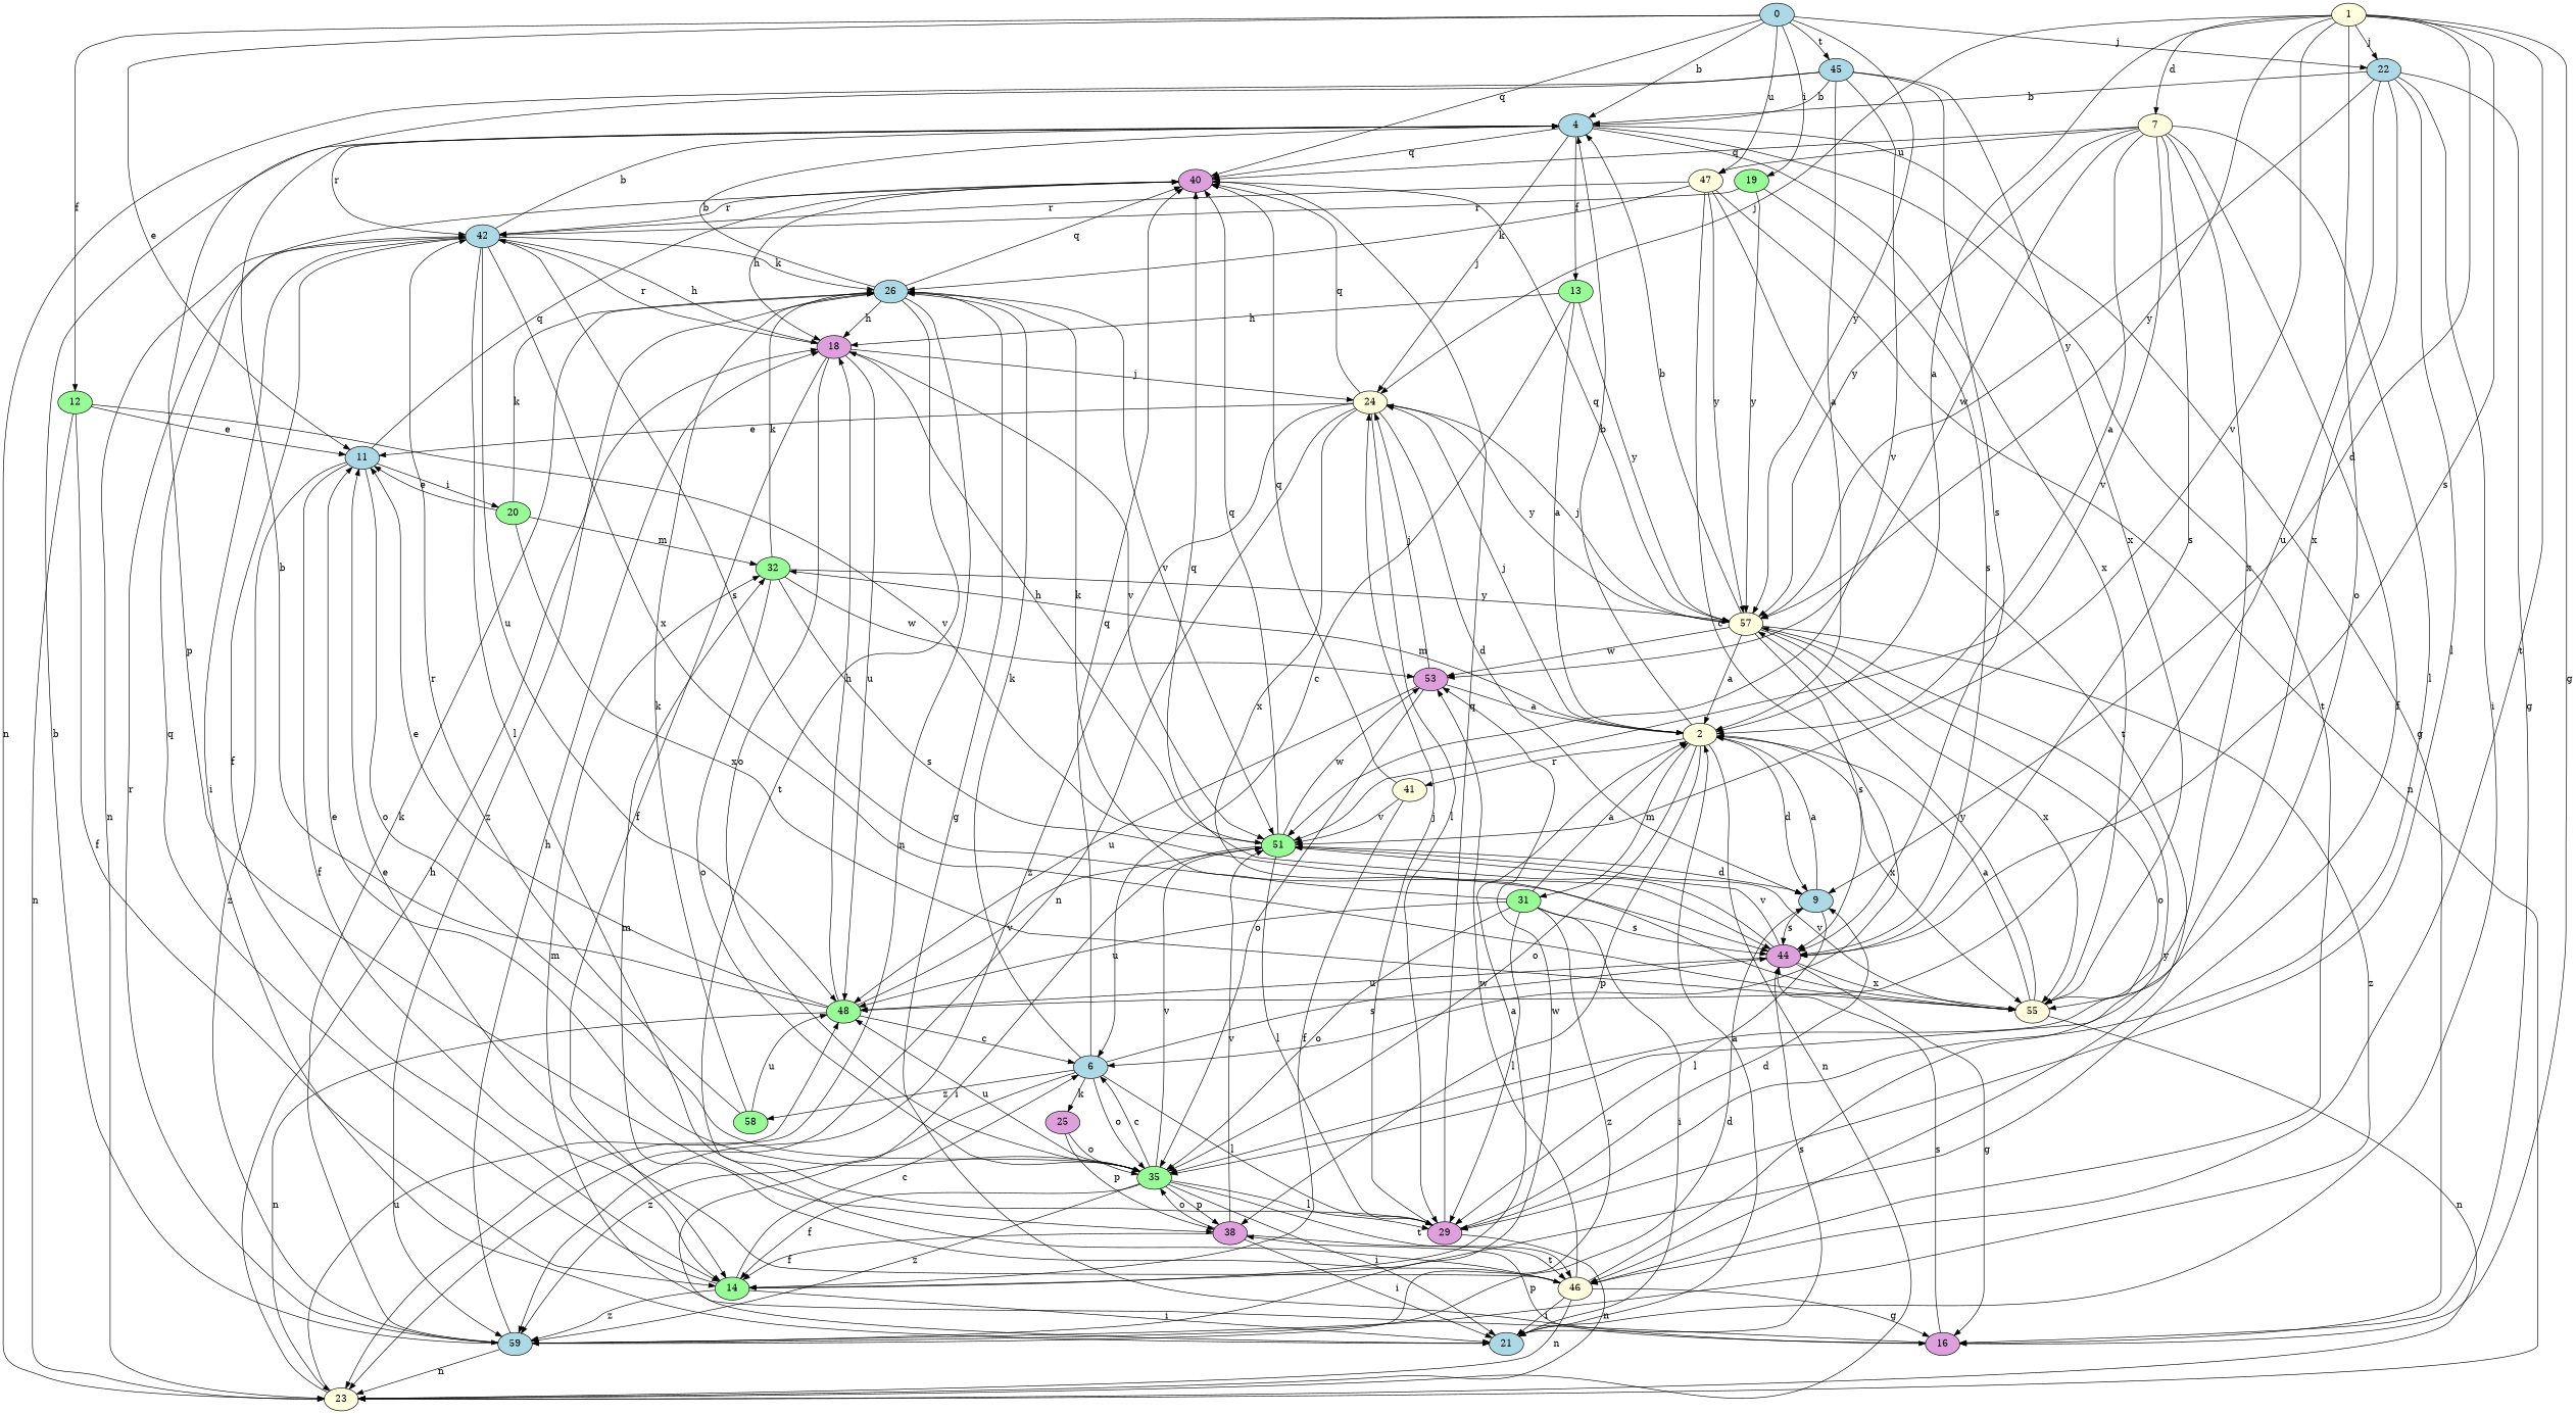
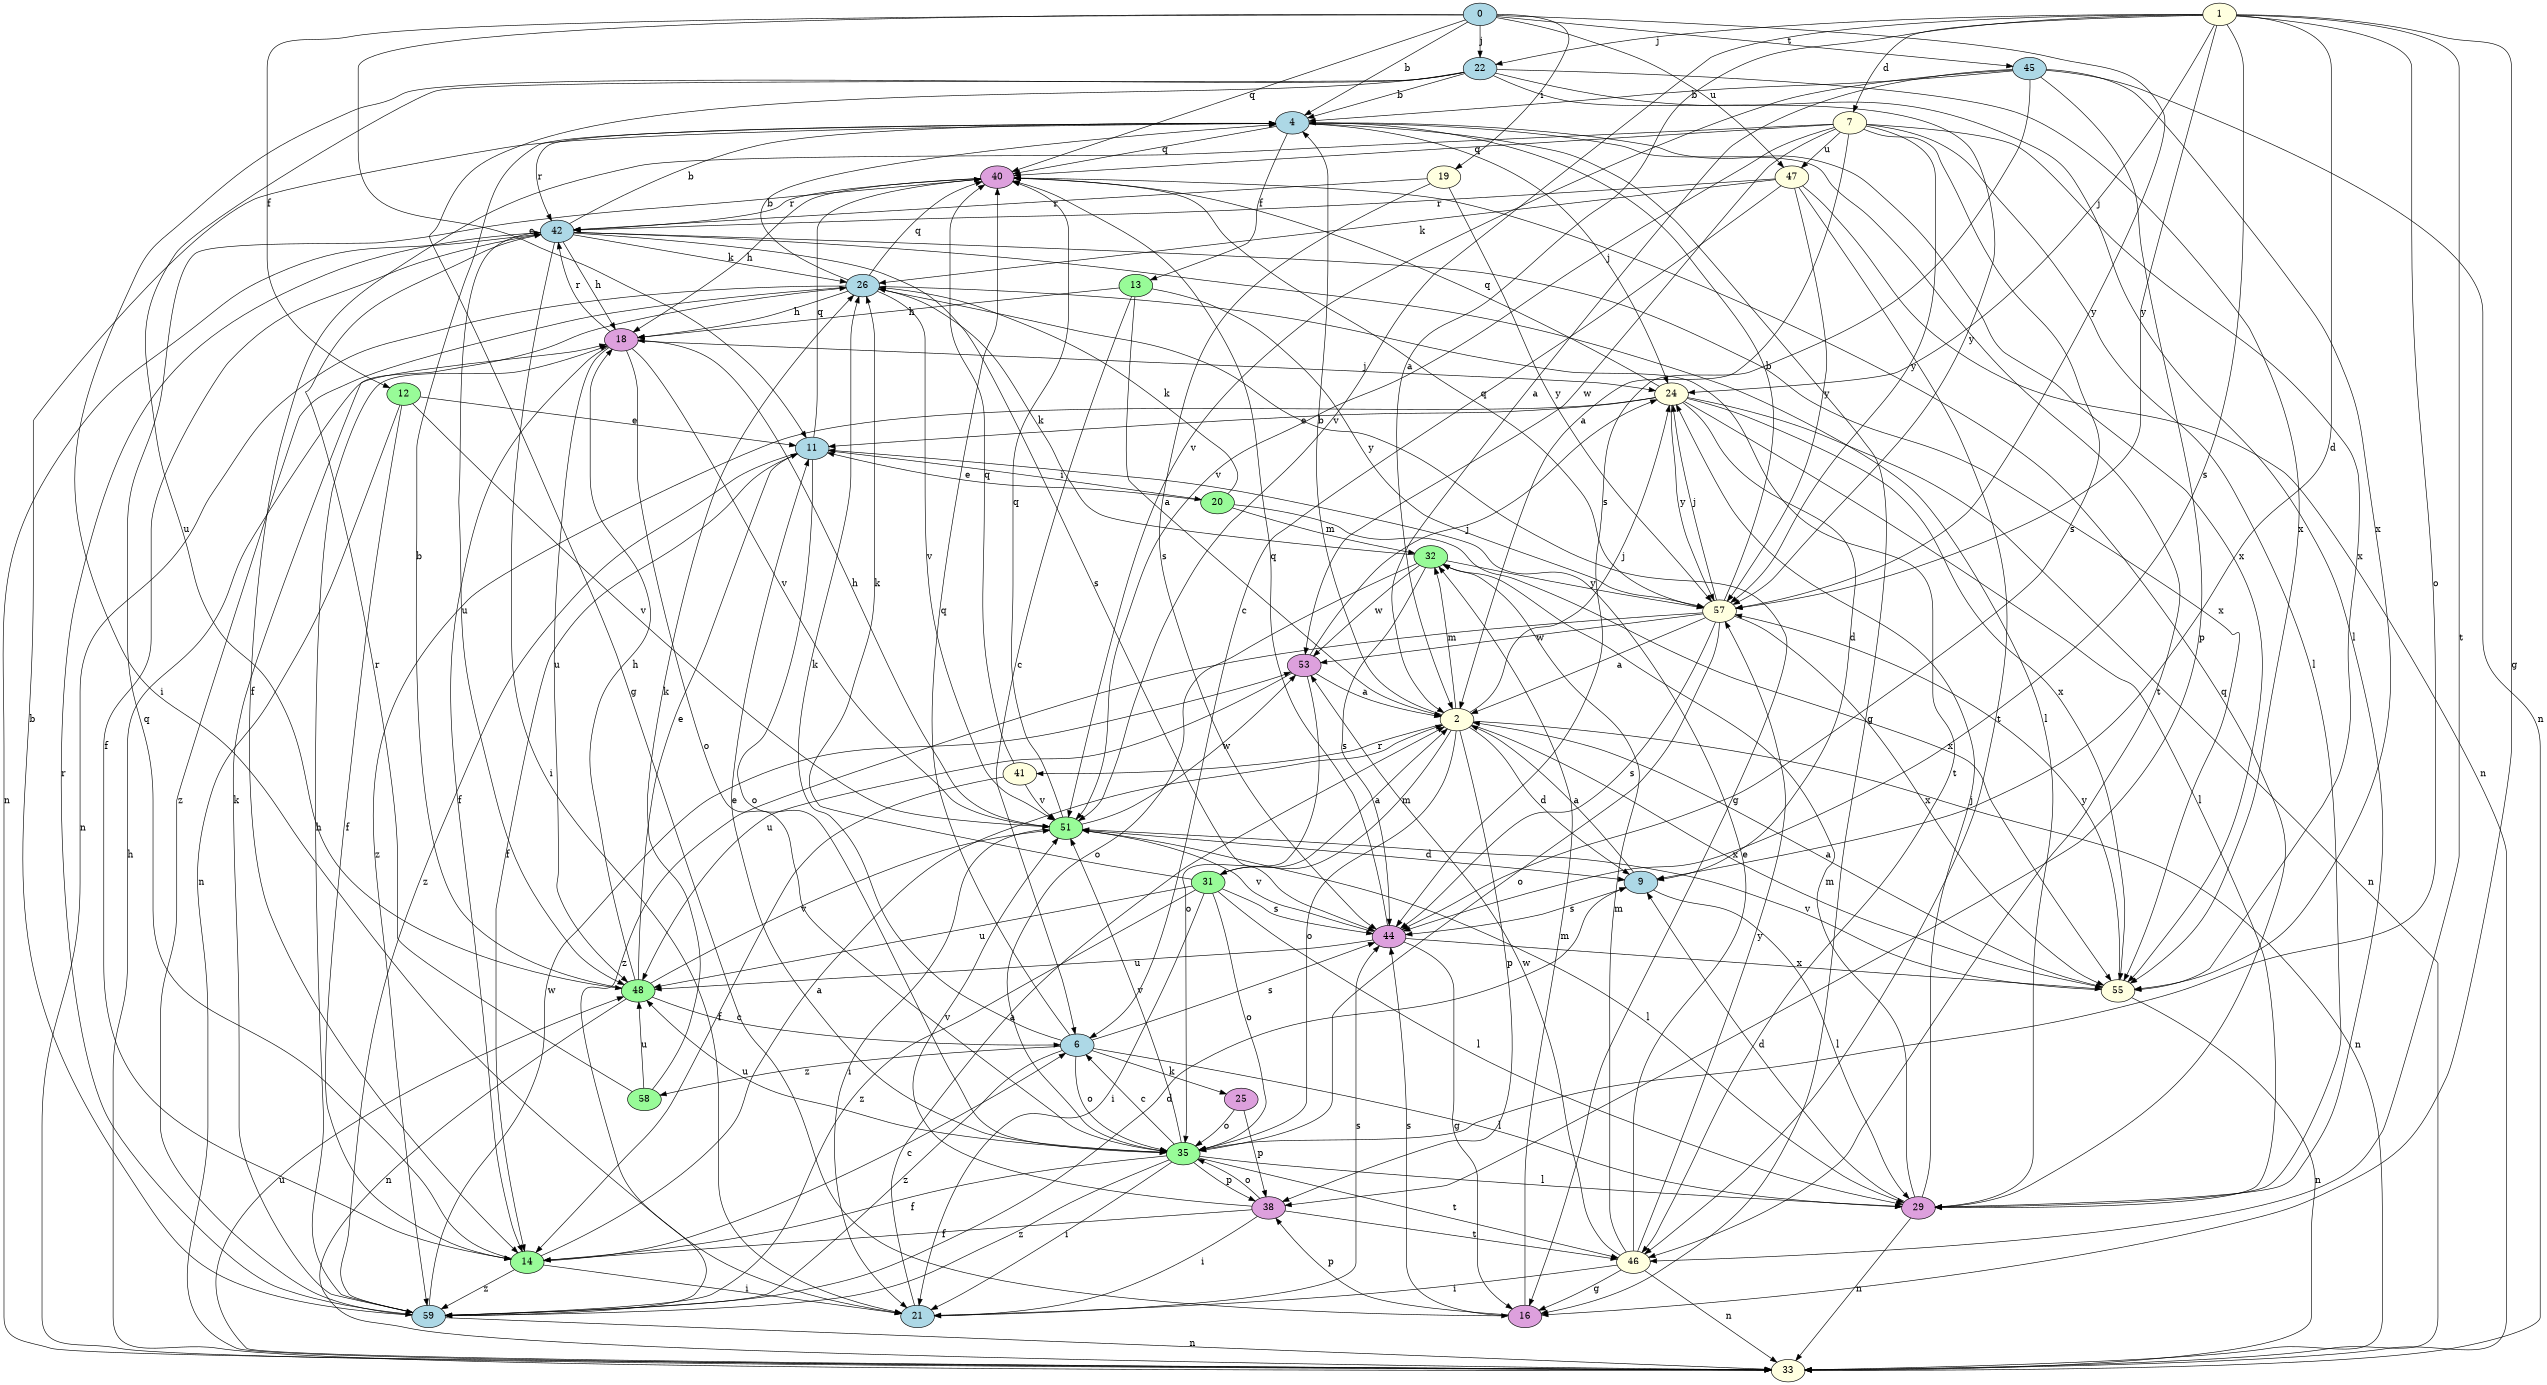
  strict digraph {
    node [fillcolor=lightblue style=filled]
    0
    4
    11
    12 [fillcolor=palegreen]
-   19 [fillcolor=palegreen]
+   19 [fillcolor=lightyellow]
    22
    40 [fillcolor=plum]
    45
    47 [fillcolor=lightyellow]
    57 [fillcolor=lightyellow]
    16 [fillcolor=plum]
    24 [fillcolor=lightyellow]
    46 [fillcolor=lightyellow]
    55 [fillcolor=lightyellow]
    13 [fillcolor=palegreen]
    42
    35 [fillcolor=palegreen]
    59
    14 [fillcolor=palegreen]
    20 [fillcolor=palegreen]
    51 [fillcolor=palegreen]
-   33 [fillcolor=lightyellow label=23]
+   33 [fillcolor=lightyellow]
    44 [fillcolor=plum]
    29 [fillcolor=plum]
    21
    48 [fillcolor=palegreen]
    18 [fillcolor=plum]
    2 [fillcolor=lightyellow]
    38 [fillcolor=plum]
    6
    26
    53 [fillcolor=plum]
    1 [fillcolor=lightyellow]
    7 [fillcolor=lightyellow]
    9
    31 [fillcolor=palegreen]
    32 [fillcolor=palegreen]
    41 [fillcolor=lightyellow]
    25 [fillcolor=plum]
    58 [fillcolor=palegreen]
    0 -> 4 [label=b]
    0 -> 11 [label=e]
    0 -> 12 [label=f]
    0 -> 19 [label=i]
    0 -> 22 [label=j]
    0 -> 40 [label=q]
    0 -> 45 [label=t]
    0 -> 47 [label=u]
    0 -> 57 [label=y]
    4 -> 40 [label=q]
    4 -> 16 [label=g]
    4 -> 24 [label=j]
    4 -> 46 [label=t]
    4 -> 55 [label=x]
    4 -> 13 [label=f]
    4 -> 42 [label=r]
    11 -> 40 [label=q]
    11 -> 35 [label=o]
    11 -> 59 [label=z]
    11 -> 14 [label=f]
    11 -> 20 [label=i]
    12 -> 11 [label=e]
    12 -> 14 [label=f]
    12 -> 51 [label=v]
    12 -> 33 [label=n]
    19 -> 57 [label=y]
    19 -> 42 [label=r]
    19 -> 44 [label=s]
    22 -> 4 [label=b]
    22 -> 57 [label=y]
    22 -> 16 [label=g]
    22 -> 55 [label=x]
    22 -> 29 [label=l]
    22 -> 21 [label=i]
    22 -> 48 [label=u]
    40 -> 42 [label=r]
    40 -> 18 [label=h]
    45 -> 4 [label=b]
    45 -> 55 [label=x]
    45 -> 51 [label=v]
    45 -> 33 [label=n]
    45 -> 44 [label=s]
    45 -> 2 [label=a]
    45 -> 38 [label=p]
    47 -> 57 [label=y]
    47 -> 46 [label=t]
    47 -> 42 [label=r]
    47 -> 33 [label=n]
    47 -> 6 [label=c]
    47 -> 26 [label=k]
    57 -> 4 [label=b]
    57 -> 40 [label=q]
    57 -> 24 [label=j]
    57 -> 55 [label=x]
    57 -> 35 [label=o]
    57 -> 59 [label=z]
    57 -> 44 [label=s]
    57 -> 2 [label=a]
    57 -> 53 [label=w]
    16 -> 44 [label=s]
    16 -> 38 [label=p]
    16 -> 32 [label=m]
    24 -> 11 [label=e]
    24 -> 40 [label=q]
    24 -> 57 [label=y]
    24 -> 55 [label=x]
    24 -> 59 [label=z]
    24 -> 33 [label=n]
    24 -> 29 [label=l]
    24 -> 9 [label=d]
    46 -> 11 [label=e]
    46 -> 57 [label=y]
    46 -> 16 [label=g]
    46 -> 33 [label=n]
    46 -> 21 [label=i]
    46 -> 53 [label=w]
    46 -> 32 [label=m]
    55 -> 57 [label=y]
    55 -> 51 [label=v]
    55 -> 33 [label=n]
    55 -> 2 [label=a]
    13 -> 57 [label=y]
    13 -> 18 [label=h]
    13 -> 2 [label=a]
    13 -> 6 [label=c]
    42 -> 4 [label=b]
    42 -> 55 [label=x]
    42 -> 14 [label=f]
    42 -> 33 [label=n]
    42 -> 44 [label=s]
    42 -> 29 [label=l]
    42 -> 21 [label=i]
    42 -> 48 [label=u]
    42 -> 18 [label=h]
    42 -> 26 [label=k]
    35 -> 11 [label=e]
    35 -> 46 [label=t]
    35 -> 59 [label=z]
    35 -> 14 [label=f]
    35 -> 51 [label=v]
    35 -> 29 [label=l]
    35 -> 21 [label=i]
    35 -> 48 [label=u]
    35 -> 38 [label=p]
    35 -> 6 [label=c]
    59 -> 4 [label=b]
    59 -> 42 [label=r]
    59 -> 33 [label=n]
    59 -> 18 [label=h]
    59 -> 26 [label=k]
    59 -> 53 [label=w]
    59 -> 9 [label=d]
    14 -> 40 [label=q]
    14 -> 59 [label=z]
    14 -> 21 [label=i]
    14 -> 2 [label=a]
    14 -> 6 [label=c]
    20 -> 11 [label=e]
    20 -> 55 [label=x]
    20 -> 26 [label=k]
    20 -> 32 [label=m]
    51 -> 40 [label=q]
    51 -> 29 [label=l]
    51 -> 21 [label=i]
    51 -> 18 [label=h]
    51 -> 53 [label=w]
    51 -> 9 [label=d]
    33 -> 48 [label=u]
    33 -> 18 [label=h]
    44 -> 40 [label=q]
    44 -> 16 [label=g]
    44 -> 55 [label=x]
    44 -> 51 [label=v]
    44 -> 48 [label=u]
    29 -> 40 [label=q]
    29 -> 24 [label=j]
    29 -> 33 [label=n]
    29 -> 9 [label=d]
+   29 -> 32 [label=m]
    21 -> 44 [label=s]
    21 -> 2 [label=a]
    48 -> 4 [label=b]
    48 -> 11 [label=e]
    48 -> 51 [label=v]
    48 -> 33 [label=n]
    48 -> 18 [label=h]
    48 -> 6 [label=c]
    18 -> 24 [label=j]
    18 -> 42 [label=r]
    18 -> 35 [label=o]
    18 -> 14 [label=f]
    18 -> 51 [label=v]
    18 -> 48 [label=u]
    2 -> 4 [label=b]
    2 -> 24 [label=j]
    2 -> 55 [label=x]
    2 -> 35 [label=o]
    2 -> 33 [label=n]
    2 -> 38 [label=p]
    2 -> 9 [label=d]
    2 -> 31 [label=m]
    2 -> 32 [label=m]
    2 -> 41 [label=r]
    38 -> 46 [label=t]
    38 -> 35 [label=o]
    38 -> 14 [label=f]
    38 -> 51 [label=v]
    38 -> 21 [label=i]
    6 -> 40 [label=q]
    6 -> 35 [label=o]
    6 -> 59 [label=z]
    6 -> 44 [label=s]
    6 -> 29 [label=l]
    6 -> 26 [label=k]
    6 -> 25 [label=k]
    6 -> 58 [label=z]
    26 -> 4 [label=b]
    26 -> 40 [label=q]
    26 -> 16 [label=g]
    26 -> 46 [label=t]
    26 -> 59 [label=z]
    26 -> 51 [label=v]
    26 -> 33 [label=n]
    26 -> 18 [label=h]
    53 -> 24 [label=j]
    53 -> 35 [label=o]
    53 -> 48 [label=u]
    53 -> 2 [label=a]
    1 -> 22 [label=j]
    1 -> 57 [label=y]
    1 -> 16 [label=g]
    1 -> 24 [label=j]
    1 -> 46 [label=t]
    1 -> 35 [label=o]
    1 -> 51 [label=v]
    1 -> 44 [label=s]
    1 -> 2 [label=a]
    1 -> 7 [label=d]
    1 -> 9 [label=d]
    7 -> 40 [label=q]
    7 -> 47 [label=u]
    7 -> 57 [label=y]
    7 -> 55 [label=x]
    7 -> 14 [label=f]
    7 -> 51 [label=v]
    7 -> 44 [label=s]
    7 -> 29 [label=l]
    7 -> 2 [label=a]
    7 -> 53 [label=w]
    9 -> 44 [label=s]
    9 -> 29 [label=l]
    9 -> 2 [label=a]
    31 -> 35 [label=o]
    31 -> 59 [label=z]
    31 -> 44 [label=s]
    31 -> 29 [label=l]
    31 -> 21 [label=i]
    31 -> 48 [label=u]
    31 -> 2 [label=a]
    31 -> 26 [label=k]
    32 -> 57 [label=y]
    32 -> 35 [label=o]
    32 -> 44 [label=s]
    32 -> 26 [label=k]
    32 -> 53 [label=w]
    41 -> 40 [label=q]
    41 -> 14 [label=f]
    41 -> 51 [label=v]
    25 -> 35 [label=o]
    25 -> 38 [label=p]
    58 -> 42 [label=r]
    58 -> 48 [label=u]
    58 -> 26 [label=k]
  }
